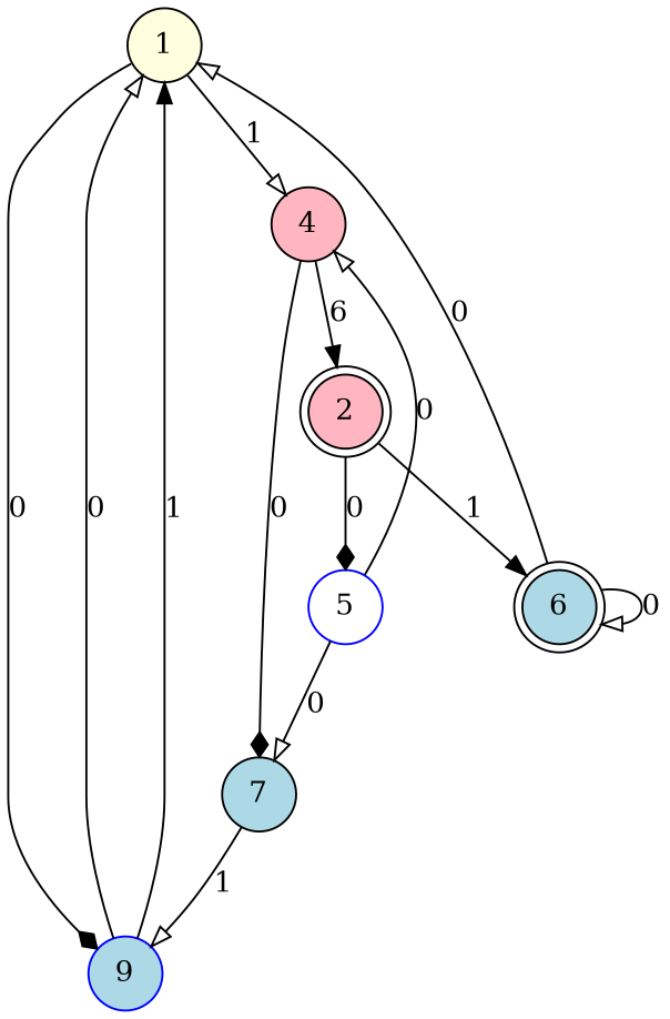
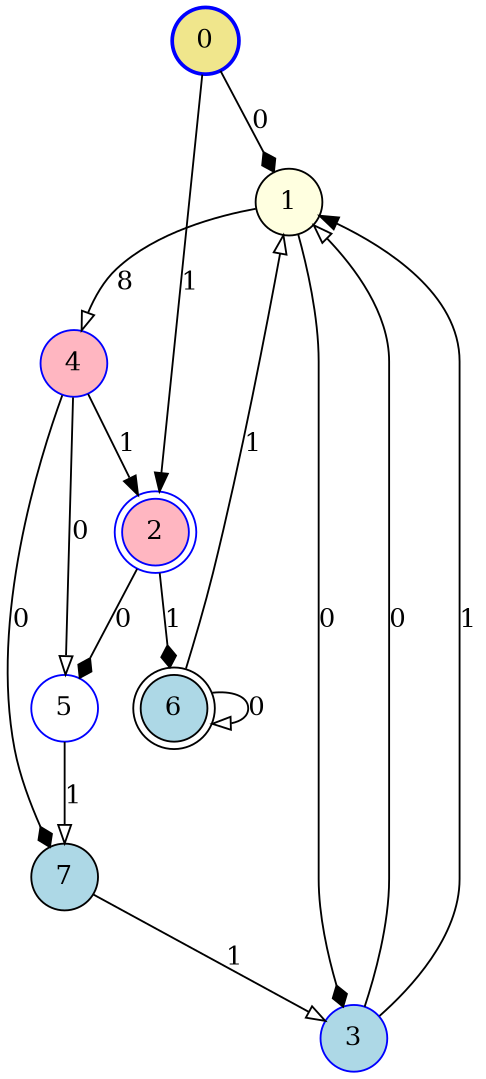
  digraph {
    node [color=black fillcolor=lightblue shape=circle style=filled]
    edge [arrowhead=onormal]
+   0 [color=blue fillcolor=khaki style="bold,filled"]
    1 [fillcolor=lightyellow]
-   2 [fillcolor=lightpink peripheries=2]
-   3 [color=blue label=9]
-   4 [fillcolor=lightpink]
+   2 [color=blue fillcolor=lightpink peripheries=2]
+   3 [color=blue]
+   4 [color=blue fillcolor=lightpink]
    5 [color=blue fillcolor=white]
    6 [peripheries=2]
    7
+   0 -> 1 [arrowhead=diamond label=0]
+   0 -> 2 [arrowhead=normal label=1]
    1 -> 3 [arrowhead=diamond label=0]
-   1 -> 4 [label=1]
+   1 -> 4 [label=8]
    2 -> 5 [arrowhead=diamond label=0]
-   2 -> 6 [arrowhead=normal label=1]
+   2 -> 6 [arrowhead=diamond label=1]
    3 -> 1 [label=0]
    3 -> 1 [arrowhead=normal label=1]
-   4 -> 2 [arrowhead=normal label=6]
+   4 -> 2 [arrowhead=normal label=1]
    4 -> 7 [arrowhead=diamond label=0]
-   5 -> 4 [label=0]
-   5 -> 7 [label=0]
-   6 -> 1 [label=0]
+   4 -> 5 [label=0]
+   5 -> 7 [label=1]
+   6 -> 1 [label=1]
    6 -> 6 [label=0]
    7 -> 3 [label=1]
  }
